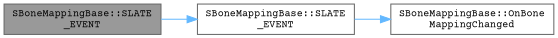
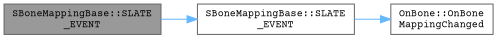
  digraph {
    rankdir=LR
    fontname="Courier Prime"
    node [color=grey40 fillcolor=white fontname="Courier Prime" fontsize=10 shape=box style=filled]
    edge [color=steelblue1 fontname="Courier Prime" fontsize=10 labelfontname=Helvetica labelfontsize=10 style=solid]
    n1 [color=gray40 fillcolor=grey60 fontcolor=black height=0.2 label="SBoneMappingBase::SLATE\l_EVENT" width=0.4]
    n2 [height=0.2 label="SBoneMappingBase::SLATE\l_EVENT" width=0.4]
-   n3 [height=0.2 label="SBoneMappingBase::OnBone\lMappingChanged" width=0.4]
+   n3 [height=0.2 label="OnBone::OnBone\lMappingChanged" width=0.4]
    n1 -> n2
    n2 -> n3
  }
